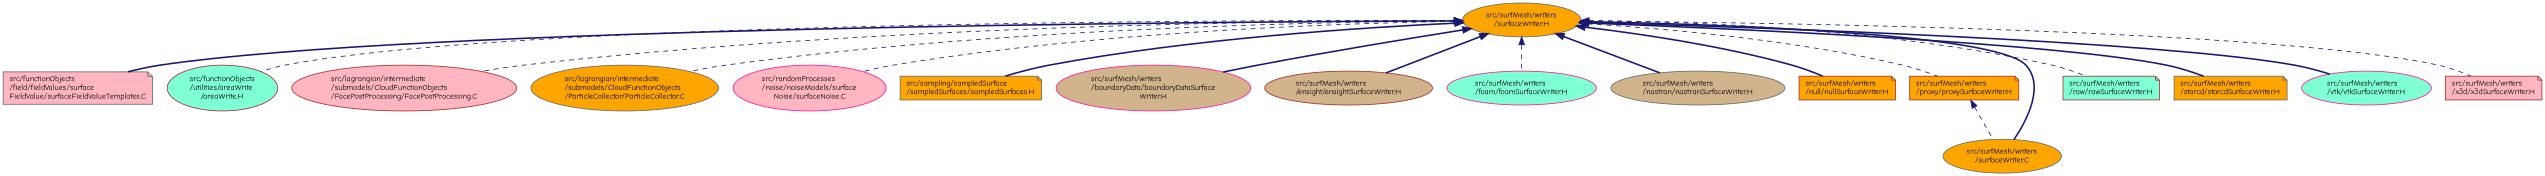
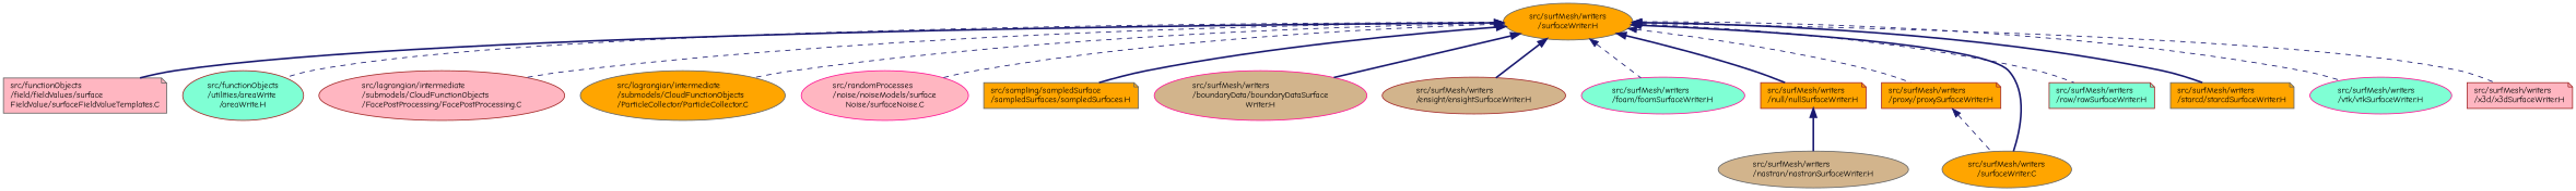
  digraph {
    fontname="Comic Neue"
    node [color=gray40 fillcolor=orange fontname="Comic Neue" fontsize=10 shape=ellipse style=filled]
    edge [color=midnightblue dir=back fontname="Comic Neue" fontsize=10 labelfontname=Helvetica labelfontsize=10 style=bold]
    n1 [fontcolor=black height=0.2 label="src/surfMesh/writers\l/surfaceWriter.H" width=0.4]
    n2 [fillcolor=lightpink height=0.2 label="src/functionObjects\l/field/fieldValues/surface\lFieldValue/surfaceFieldValueTemplates.C" shape=note width=0.4]
    n3 [color=brown fillcolor=aquamarine height=0.2 label="src/functionObjects\l/utilities/areaWrite\l/areaWrite.H" width=0.4]
    n4 [color=brown fillcolor=lightpink height=0.2 label="src/lagrangian/intermediate\l/submodels/CloudFunctionObjects\l/FacePostProcessing/FacePostProcessing.C" width=0.4]
    n5 [height=0.2 label="src/lagrangian/intermediate\l/submodels/CloudFunctionObjects\l/ParticleCollector/ParticleCollector.C" width=0.4]
    n6 [color=deeppink fillcolor=lightpink height=0.2 label="src/randomProcesses\l/noise/noiseModels/surface\lNoise/surfaceNoise.C" width=0.4]
    n7 [height=0.2 label="src/sampling/sampledSurface\l/sampledSurfaces/sampledSurfaces.H" shape=note width=0.4]
    n8 [color=deeppink fillcolor=tan height=0.2 label="src/surfMesh/writers\l/boundaryData/boundaryDataSurface\lWriter.H" width=0.4]
    n9 [color=brown fillcolor=tan height=0.2 label="src/surfMesh/writers\l/ensight/ensightSurfaceWriter.H" width=0.4]
    n10 [color=deeppink fillcolor=aquamarine height=0.2 label="src/surfMesh/writers\l/foam/foamSurfaceWriter.H" width=0.4]
    n11 [fillcolor=tan height=0.2 label="src/surfMesh/writers\l/nastran/nastranSurfaceWriter.H" width=0.4]
    n12 [color=brown height=0.2 label="src/surfMesh/writers\l/null/nullSurfaceWriter.H" shape=note width=0.4]
    n13 [color=brown height=0.2 label="src/surfMesh/writers\l/proxy/proxySurfaceWriter.H" shape=note width=0.4]
    n14 [height=0.2 label="src/surfMesh/writers\l/surfaceWriter.C" width=0.4]
    n15 [color=brown fillcolor=aquamarine height=0.2 label="src/surfMesh/writers\l/raw/rawSurfaceWriter.H" shape=note width=0.4]
    n16 [height=0.2 label="src/surfMesh/writers\l/starcd/starcdSurfaceWriter.H" shape=note width=0.4]
    n17 [color=deeppink fillcolor=aquamarine height=0.2 label="src/surfMesh/writers\l/vtk/vtkSurfaceWriter.H" width=0.4]
    n18 [color=brown fillcolor=lightpink height=0.2 label="src/surfMesh/writers\l/x3d/x3dSurfaceWriter.H" shape=note width=0.4]
    n1 -> n2
    n1 -> n3 [style=dashed]
    n1 -> n4 [style=dashed]
    n1 -> n5 [style=dashed]
    n1 -> n6 [style=dashed]
    n1 -> n7
    n1 -> n8
    n1 -> n9
    n1 -> n10 [style=dashed]
-   n1 -> n11
+   n12 -> n11
    n1 -> n12
    n1 -> n13 [style=dashed]
    n1 -> n14
    n1 -> n15 [style=dashed]
    n1 -> n16
-   n1 -> n17
+   n1 -> n17 [style=dashed]
    n1 -> n18 [style=dashed]
    n13 -> n14 [style=dashed]
  }
